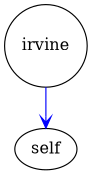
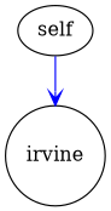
  digraph {
    irvine [fillcolor=white fixedsize=true height=1 shape=circle style=filled width=1]
    self
-   irvine -> self [arrowhead=vee color=blue penwidth=1]
+   self -> irvine [arrowhead=vee color=blue penwidth=1]
  }
